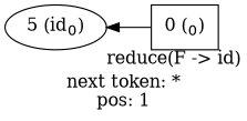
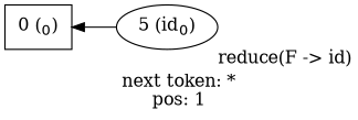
  digraph {
    label="next token: *\npos: 1"
    rankdir=RL
    n1 [label=<5 (id<SUB>0</SUB>)> shape=ellipse xlabel="reduce(F -> id)\n"]
    n2 [label=<0 (<SUB>0</SUB>)> shape=box]
-   n2 -> n1
+   n1 -> n2
  }
